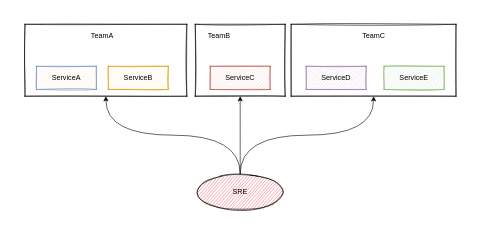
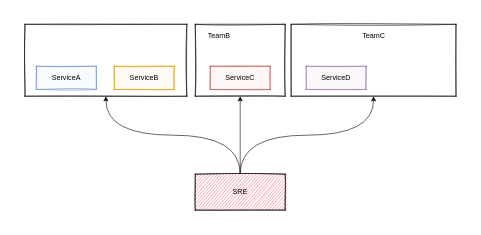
  <mxCell id="0" />
  <mxCell id="1" parent="0" />
  <mxCell id="2" value="" style="rounded=0;whiteSpace=wrap;html=1;strokeColor=none;fillColor=none;sketch=1;" parent="1" vertex="1"><mxGeometry width="760" height="350" as="geometry" x="20" y="20" /></mxCell>
  <mxCell id="3" value="" style="whiteSpace=wrap;html=1;shadow=0;glass=0;fillColor=none;sketch=1;" parent="1" vertex="1"><mxGeometry x="325" y="40" width="150" height="120" as="geometry" /></mxCell>
  <mxCell id="4" value="" style="shadow=0;glass=0;fillColor=none;whiteSpace=wrap;html=1;labelBorderColor=none;labelBackgroundColor=none;sketch=1;" parent="1" vertex="1"><mxGeometry x="485" y="40" width="275" height="120" as="geometry" /></mxCell>
  <mxCell id="5" value="" style="whiteSpace=wrap;html=1;shadow=0;glass=0;fillColor=none;sketch=1;" parent="1" vertex="1"><mxGeometry x="41" y="40" width="270" height="120" as="geometry" /></mxCell>
  <mxCell id="6" style="edgeStyle=orthogonalEdgeStyle;orthogonalLoop=1;jettySize=auto;html=1;entryX=0.5;entryY=1;entryDx=0;entryDy=0;exitX=0.5;exitY=0;exitDx=0;exitDy=0;curved=1;sketch=0;" parent="1" source="7" target="5" edge="1"><mxGeometry x="20" y="20" as="geometry" /></mxCell>
- <mxCell id="7" value="SRE" style="ellipse;whiteSpace=wrap;html=1;fillColor=#F45B69;sketch=1;" parent="1" vertex="1"><mxGeometry x="325" y="290" width="150" height="60" as="geometry" /></mxCell>
+ <mxCell id="7" value="SRE" style="whiteSpace=wrap;html=1;fillColor=#F45B69;sketch=1;" parent="1" vertex="1"><mxGeometry x="325" y="290" width="150" height="60" as="geometry" /></mxCell>
  <mxCell id="8" value="ServiceD" style="whiteSpace=wrap;html=1;fillColor=#e1d5e7;strokeColor=#9673a6;sketch=1;" parent="1" vertex="1"><mxGeometry x="510" y="110" width="100" height="38.75" as="geometry" /></mxCell>
- <mxCell id="9" value="ServiceE" style="whiteSpace=wrap;html=1;fillColor=#d5e8d4;strokeColor=#82b366;sketch=1;" parent="1" vertex="1"><mxGeometry x="640" y="110" width="100" height="38.75" as="geometry" /></mxCell>
  <mxCell id="10" value="ServiceC" style="whiteSpace=wrap;html=1;fillColor=#f8cecc;strokeColor=#b85450;sketch=1;" parent="1" vertex="1"><mxGeometry x="350" y="110" width="100" height="38.75" as="geometry" /></mxCell>
- <mxCell id="11" value="ServiceB" style="whiteSpace=wrap;html=1;fillColor=#ffe6cc;strokeColor=#d79b00;sketch=1;" parent="1" vertex="1"><mxGeometry x="180" y="110" width="100" height="38.75" as="geometry" /></mxCell>
- <mxCell id="12" value="ServiceA" style="whiteSpace=wrap;html=1;fillColor=#ffe6cc;strokeColor=#6c8ebf;sketch=1;" parent="1" vertex="1"><mxGeometry x="60" y="110" width="100" height="38.75" as="geometry" /></mxCell>
- <mxCell id="13" value="TeamA" style="text;html=1;strokeColor=none;fillColor=none;align=center;verticalAlign=middle;whiteSpace=wrap;shadow=0;glass=0;sketch=1;" parent="1" vertex="1"><mxGeometry x="150" y="50" width="40" height="20" as="geometry" /></mxCell>
+ <mxCell id="11" value="ServiceB" style="whiteSpace=wrap;html=1;fillColor=#ffe6cc;strokeColor=#d79b00;sketch=1;" parent="1" vertex="1"><mxGeometry x="190" y="110" width="100" height="38.75" as="geometry" /></mxCell>
+ <mxCell id="12" value="ServiceA" style="whiteSpace=wrap;html=1;fillColor=#dae8fc;strokeColor=#6c8ebf;sketch=1;" parent="1" vertex="1"><mxGeometry x="60" y="110" width="100" height="38.75" as="geometry" /></mxCell>
  <mxCell id="14" style="edgeStyle=orthogonalEdgeStyle;orthogonalLoop=1;jettySize=auto;html=1;entryX=0.5;entryY=1;entryDx=0;entryDy=0;curved=1;sketch=0;" parent="1" source="7" target="3" edge="1"><mxGeometry x="20" y="20" as="geometry" /></mxCell>
  <mxCell id="15" value="TeamB" style="text;html=1;strokeColor=none;fillColor=none;align=center;verticalAlign=middle;whiteSpace=wrap;shadow=0;glass=0;sketch=1;" parent="1" vertex="1"><mxGeometry x="345" y="50" width="40" height="20" as="geometry" /></mxCell>
  <mxCell id="16" value="TeamC" style="text;html=1;strokeColor=none;fillColor=none;align=center;verticalAlign=middle;whiteSpace=wrap;shadow=0;glass=0;sketch=1;" parent="1" vertex="1"><mxGeometry x="602.5" y="50" width="40" height="20" as="geometry" /></mxCell>
  <mxCell id="17" style="edgeStyle=orthogonalEdgeStyle;orthogonalLoop=1;jettySize=auto;html=1;entryX=0.5;entryY=1;entryDx=0;entryDy=0;exitX=0.5;exitY=0;exitDx=0;exitDy=0;curved=1;sketch=0;" parent="1" source="7" target="4" edge="1"><mxGeometry x="20" y="20" as="geometry" /></mxCell>
